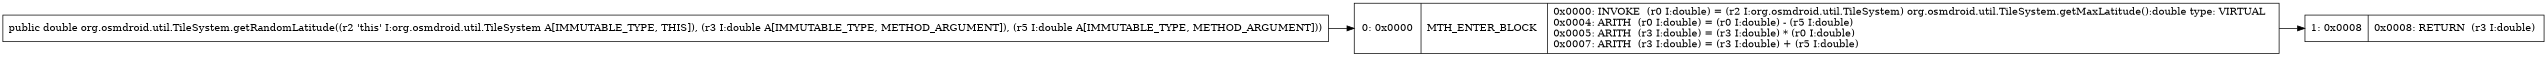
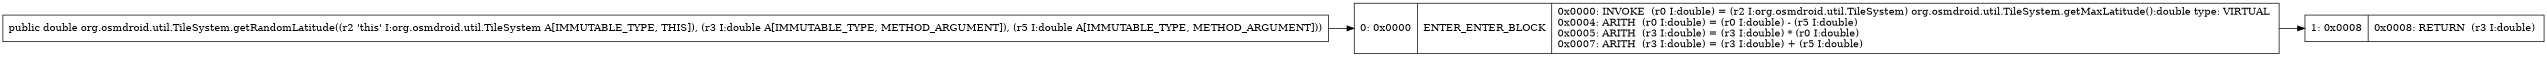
  digraph {
    rankdir=LR
    node [shape=record]
-   n1 [label="{0\:\ 0x0000|MTH_ENTER_BLOCK\l|0x0000: INVOKE  (r0 I:double) = (r2 I:org.osmdroid.util.TileSystem) org.osmdroid.util.TileSystem.getMaxLatitude():double type: VIRTUAL \l0x0004: ARITH  (r0 I:double) = (r0 I:double) \- (r5 I:double) \l0x0005: ARITH  (r3 I:double) = (r3 I:double) * (r0 I:double) \l0x0007: ARITH  (r3 I:double) = (r3 I:double) + (r5 I:double) \l}"]
+   n1 [label="{0\:\ 0x0000|ENTER_ENTER_BLOCK\l|0x0000: INVOKE  (r0 I:double) = (r2 I:org.osmdroid.util.TileSystem) org.osmdroid.util.TileSystem.getMaxLatitude():double type: VIRTUAL \l0x0004: ARITH  (r0 I:double) = (r0 I:double) \- (r5 I:double) \l0x0005: ARITH  (r3 I:double) = (r3 I:double) * (r0 I:double) \l0x0007: ARITH  (r3 I:double) = (r3 I:double) + (r5 I:double) \l}"]
    n2 [label="{1\:\ 0x0008|0x0008: RETURN  (r3 I:double) \l}"]
    n3 [label="{public double org.osmdroid.util.TileSystem.getRandomLatitude((r2 'this' I:org.osmdroid.util.TileSystem A[IMMUTABLE_TYPE, THIS]), (r3 I:double A[IMMUTABLE_TYPE, METHOD_ARGUMENT]), (r5 I:double A[IMMUTABLE_TYPE, METHOD_ARGUMENT])) }"]
    n1 -> n2
    n3 -> n1
  }
